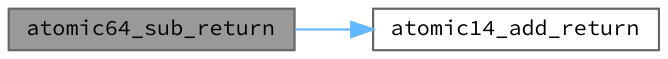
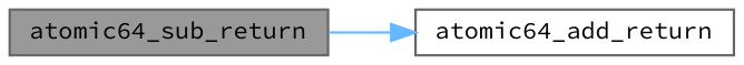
  digraph {
    rankdir=LR
    fontname="Source Code Pro"
    node [fontname="Source Code Pro" fontsize=10 shape=box style=filled]
    n1 [color=gray40 fillcolor=grey60 fontcolor=black height=0.2 label=atomic64_sub_return width=0.4]
-   n2 [color=grey40 fillcolor=white height=0.2 label=atomic14_add_return width=0.4]
+   n2 [color=grey40 fillcolor=white height=0.2 label=atomic64_add_return width=0.4]
    n1 -> n2 [color=steelblue1 fontname="Source Code Pro" fontsize=10 labelfontname=Helvetica labelfontsize=10 style=solid]
  }
